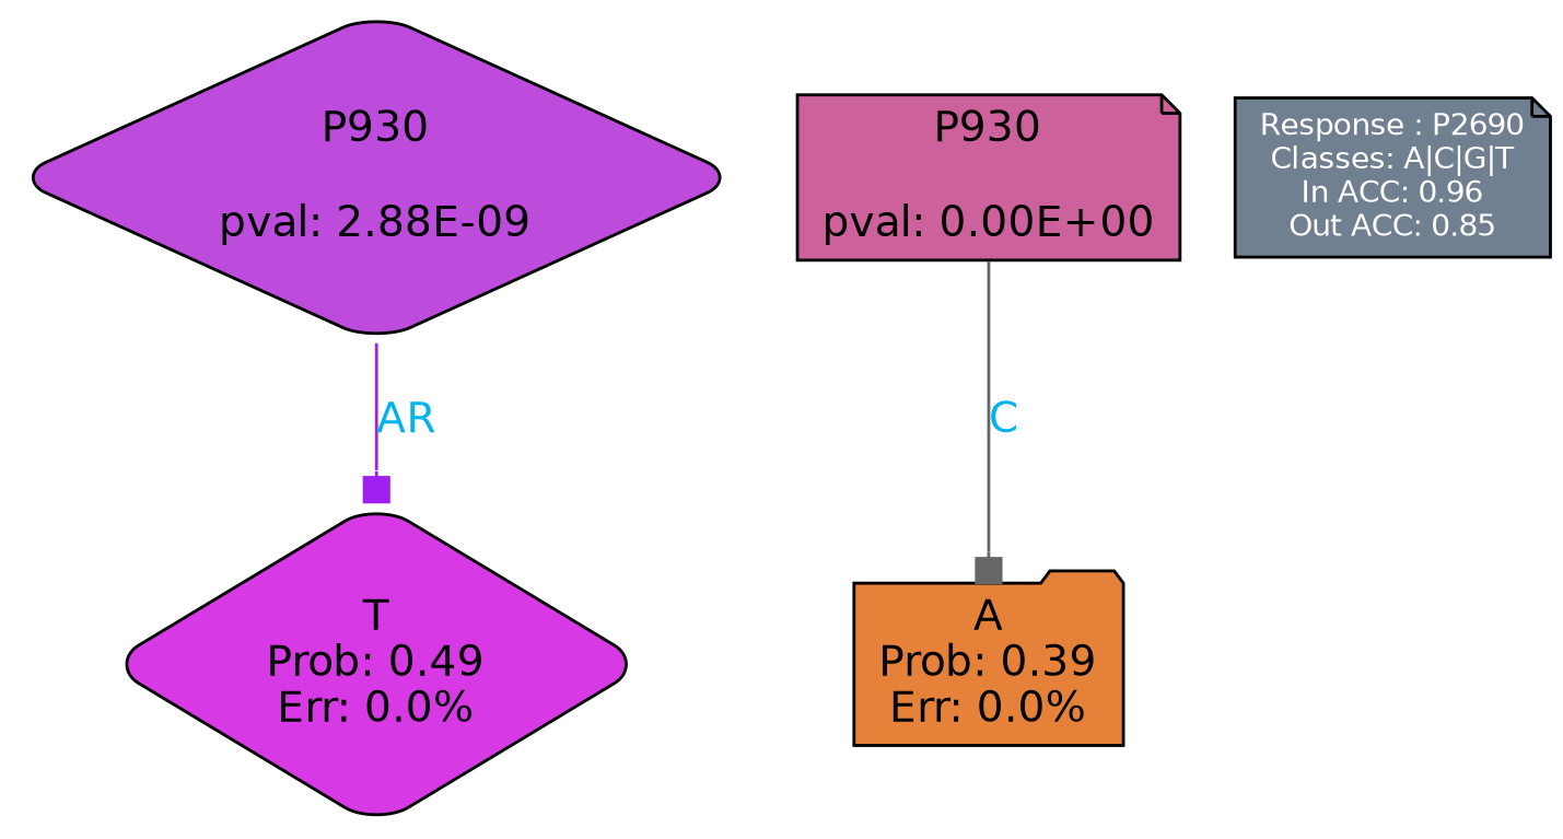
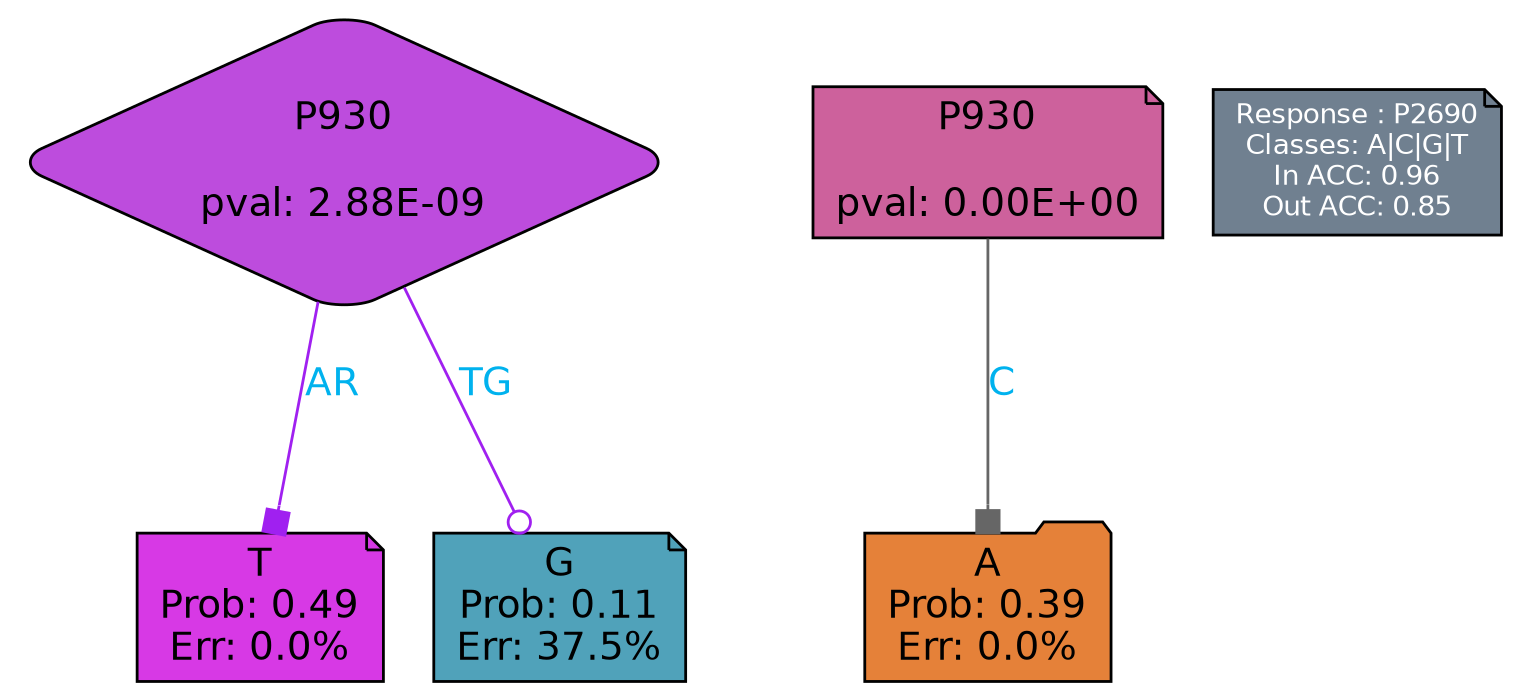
  digraph {
    ranksep=equally
    splines=polylines
    node [color=black fontname=helvetica shape=note style="filled, rounded"]
    edge [arrowhead=box color=purple fontcolor=deepskyblue2 fontname=helvetica]
-   n1 [fillcolor="#d739e5" label="T\nProb: 0.49\nErr: 0.0%" shape=diamond]
+   n1 [fillcolor="#d739e5" label="T\nProb: 0.49\nErr: 0.0%"]
+   n2 [fillcolor="#50a2ba" label="G\nProb: 0.11\nErr: 37.5%"]
    n3 [fillcolor="#e58139" label="A\nProb: 0.39\nErr: 0.0%" shape=folder]
    n4 [align=left fillcolor=slategray fontcolor=white fontsize=10 label="Response : P2690\nClasses: A|C|G|T\nIn ACC: 0.96\nOut ACC: 0.85\n" style=filled]
    n5 [fillcolor="#cd619c" label="P930\n\npval: 0.00E+00"]
    n6 [fillcolor="#bd4cdd" label="P930\n\npval: 2.88E-09" shape=diamond]
    subgraph sub_1 {
      rank=same
      n1
+     n2
      n3
    }
    subgraph sub_2 {
      rank=same
      n4
      n5
    }
    n5 -> n3 [color=gray40 label=C]
    n6 -> n1 [label=AR]
+   n6 -> n2 [arrowhead=odot label=TG]
  }
